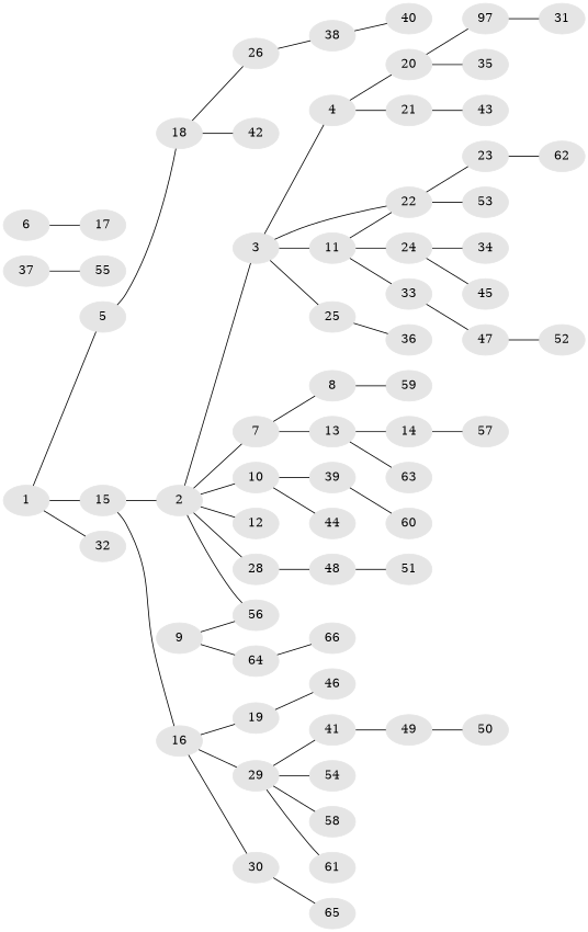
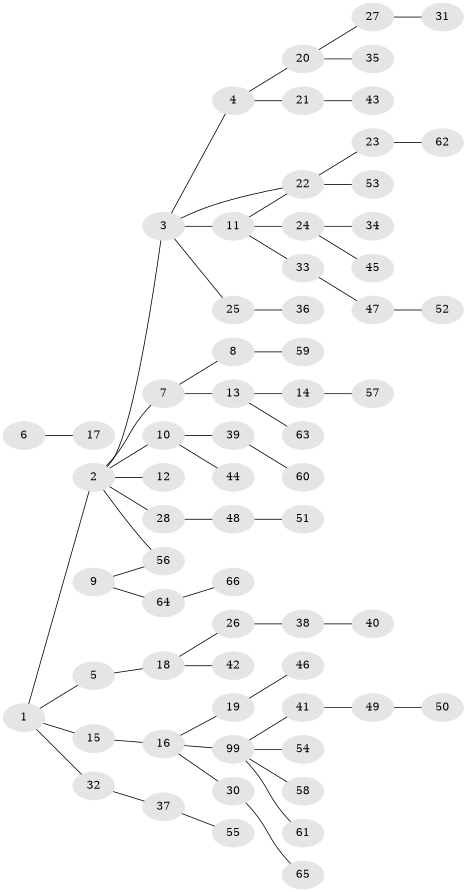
  graph {
    rankdir=LR
    node [color=gray90 style=filled]
    1
    2
    5
    15
    32
    3
    7
    10
    12
    28
    56
    18
    16
    37
    4
    11
    25
    22
    8
    13
    9
    64
    39
    44
    48
    20
    21
    6
    17
    24
    33
    36
-   27 [label=97]
+   27
    35
    43
    26
    42
    59
    14
    63
    66
    60
    23
    53
    34
    45
    47
    57
    19
-   29
+   29 [label=99]
    30
    46
    41
    54
    58
    61
    65
    38
    31
    62
    40
    51
    49
    55
    52
    50
-   15 -- 2
+   1 -- 2
    1 -- 5
    1 -- 15
    1 -- 32
    2 -- 3
    2 -- 7
    2 -- 10
    2 -- 12
    2 -- 28
    2 -- 56
    5 -- 18
    15 -- 16
+   32 -- 37
    3 -- 4
    3 -- 11
    3 -- 25
    3 -- 22
    7 -- 8
    7 -- 13
    10 -- 39
    10 -- 44
    28 -- 48
    18 -- 26
    18 -- 42
    16 -- 19
    16 -- 29
    16 -- 30
    37 -- 55
    4 -- 20
    4 -- 21
    11 -- 22
    11 -- 24
    11 -- 33
    25 -- 36
    22 -- 23
    22 -- 53
    8 -- 59
    13 -- 14
    13 -- 63
    9 -- 56
    9 -- 64
    64 -- 66
    39 -- 60
    48 -- 51
    20 -- 27
    20 -- 35
    21 -- 43
    6 -- 17
    24 -- 34
    24 -- 45
    33 -- 47
    27 -- 31
    26 -- 38
    14 -- 57
    23 -- 62
    47 -- 52
    19 -- 46
    29 -- 41
    29 -- 54
    29 -- 58
    29 -- 61
    30 -- 65
    41 -- 49
    38 -- 40
    49 -- 50
  }
